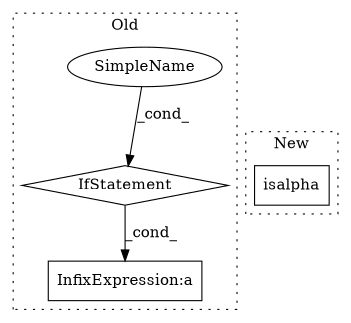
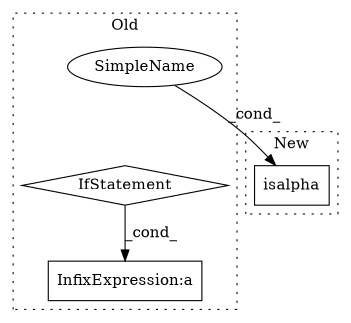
  digraph {
    node [shape=box]
    n1 [a=32 l=9 label=isalpha s=670]
    n2 [a=25 l="4,2" label=IfStatement s="576,589" shape=diamond]
    n3 [a=27 l=3 label="InfixExpression:a" s=611]
    n4 [a=42 label=SimpleName shape=ellipse]
    subgraph cluster_1 {
      label=New
      style=dotted
      n1
    }
    subgraph cluster_2 {
      label=Old
      style=dotted
      n2
      n3
      n4
    }
    n2 -> n3 [label=_cond_]
-   n4 -> n2 [label=_cond_]
+   n4 -> n1 [label=_cond_]
  }
